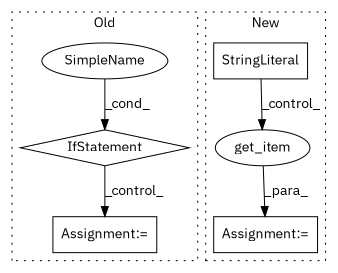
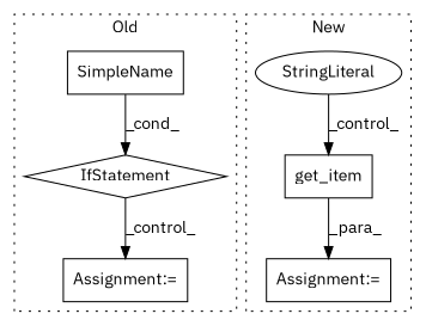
  digraph {
    fontname="IBM Plex Sans"
    node [a=7 fontname="IBM Plex Sans" l=1 shape=box]
    edge [fontname="IBM Plex Sans"]
    n1 [a=25 l="10,2" label=IfStatement s="947,991" shape=diamond]
-   n2 [a=42 label=SimpleName shape=ellipse l=""]
+   n2 [a=42 label=SimpleName l=""]
    n3 [label="Assignment:=" s=1028]
-   n4 [a=32 l="9,1" label=get_item s="828,856" shape=ellipse]
-   n5 [a=45 l=19 label=StringLiteral s=837]
+   n4 [a=32 l="9,1" label=get_item s="828,856"]
+   n5 [a=45 l=19 label=StringLiteral s=837 shape=ellipse]
    n6 [label="Assignment:=" s=798]
    subgraph cluster_1 {
      label=Old
      style=dotted
      n1
      n2
      n3
    }
    subgraph cluster_2 {
      label=New
      style=dotted
      n4
      n5
      n6
    }
    n1 -> n3 [label=_control_]
    n2 -> n1 [label=_cond_]
    n4 -> n6 [label=_para_]
    n5 -> n4 [label=_control_]
  }
